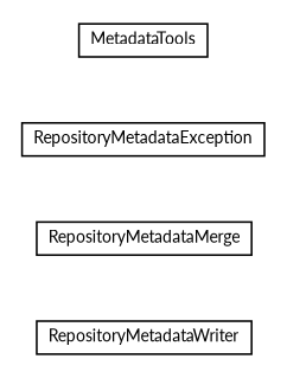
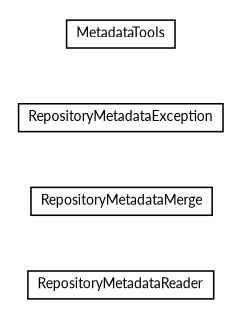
  digraph {
    rankdir=LR
    fontname=Lato
    node [fontcolor=black fontname=Lato fontsize=9.0 shape=plaintext]
-   n1 [label=<<table border="0" cellborder="1" cellspacing="0" cellpadding="2" port="p" href="./RepositoryMetadataWriter.html"> 		<tr><td><table border="0" cellspacing="0" cellpadding="1"> 			<tr><td> RepositoryMetadataWriter </td></tr> 		</table></td></tr> 		</table>>]
+   n2 [label=<<table border="0" cellborder="1" cellspacing="0" cellpadding="2" port="p" href="./RepositoryMetadataReader.html"> 		<tr><td><table border="0" cellspacing="0" cellpadding="1"> 			<tr><td> RepositoryMetadataReader </td></tr> 		</table></td></tr> 		</table>>]
    n3 [label=<<table border="0" cellborder="1" cellspacing="0" cellpadding="2" port="p" href="./RepositoryMetadataMerge.html"> 		<tr><td><table border="0" cellspacing="0" cellpadding="1"> 			<tr><td> RepositoryMetadataMerge </td></tr> 		</table></td></tr> 		</table>>]
    n4 [label=<<table border="0" cellborder="1" cellspacing="0" cellpadding="2" port="p" href="./RepositoryMetadataException.html"> 		<tr><td><table border="0" cellspacing="0" cellpadding="1"> 			<tr><td> RepositoryMetadataException </td></tr> 		</table></td></tr> 		</table>>]
    n5 [label=<<table border="0" cellborder="1" cellspacing="0" cellpadding="2" port="p" href="./MetadataTools.html"> 		<tr><td><table border="0" cellspacing="0" cellpadding="1"> 			<tr><td> MetadataTools </td></tr> 		</table></td></tr> 		</table>>]
  }
